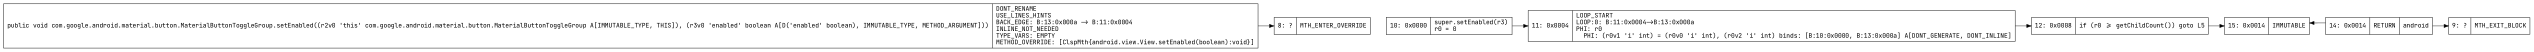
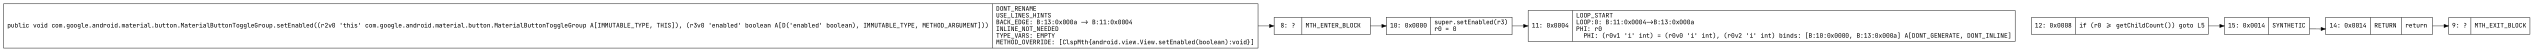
  digraph {
    fontname="JetBrains Mono"
    rankdir=LR
    node [fontname="JetBrains Mono" shape=record]
    edge [fontname="JetBrains Mono"]
-   n1 [label="{8\:\ ?|MTH_ENTER_OVERRIDE\l}"]
+   n1 [label="{8\:\ ?|MTH_ENTER_BLOCK\l}"]
    n2 [label="{10\:\ 0x0000|super.setEnabled(r3)\lr0 = 0\l}"]
    n3 [label="{11\:\ 0x0004|LOOP_START\lLOOP:0: B:11:0x0004\-\>B:13:0x000a\lPHI: r0 \l  PHI: (r0v1 'i' int) = (r0v0 'i' int), (r0v2 'i' int) binds: [B:10:0x0000, B:13:0x000a] A[DONT_GENERATE, DONT_INLINE]\l}"]
    n4 [label="{12\:\ 0x0008|if (r0 \>= getChildCount()) goto L5\l}"]
-   n5 [label="{15\:\ 0x0014|IMMUTABLE\l}"]
-   n6 [label="{14\:\ 0x0014|RETURN\l|android\l}"]
+   n5 [label="{15\:\ 0x0014|SYNTHETIC\l}"]
+   n6 [label="{14\:\ 0x0014|RETURN\l|return\l}"]
    n7 [label="{9\:\ ?|MTH_EXIT_BLOCK\l}"]
    n8 [label="{public void com.google.android.material.button.MaterialButtonToggleGroup.setEnabled((r2v0 'this' com.google.android.material.button.MaterialButtonToggleGroup A[IMMUTABLE_TYPE, THIS]), (r3v0 'enabled' boolean A[D('enabled' boolean), IMMUTABLE_TYPE, METHOD_ARGUMENT]))  | DONT_RENAME\lUSE_LINES_HINTS\lBACK_EDGE: B:13:0x000a \-\> B:11:0x0004\lINLINE_NOT_NEEDED\lTYPE_VARS: EMPTY\lMETHOD_OVERRIDE: [ClspMth\{android.view.View.setEnabled(boolean):void\}]\l}"]
+   n1 -> n2
    n2 -> n3
-   n3 -> n4
    n4 -> n5
-   n6 -> n5
+   n5 -> n6
    n6 -> n7
    n8 -> n1
  }
